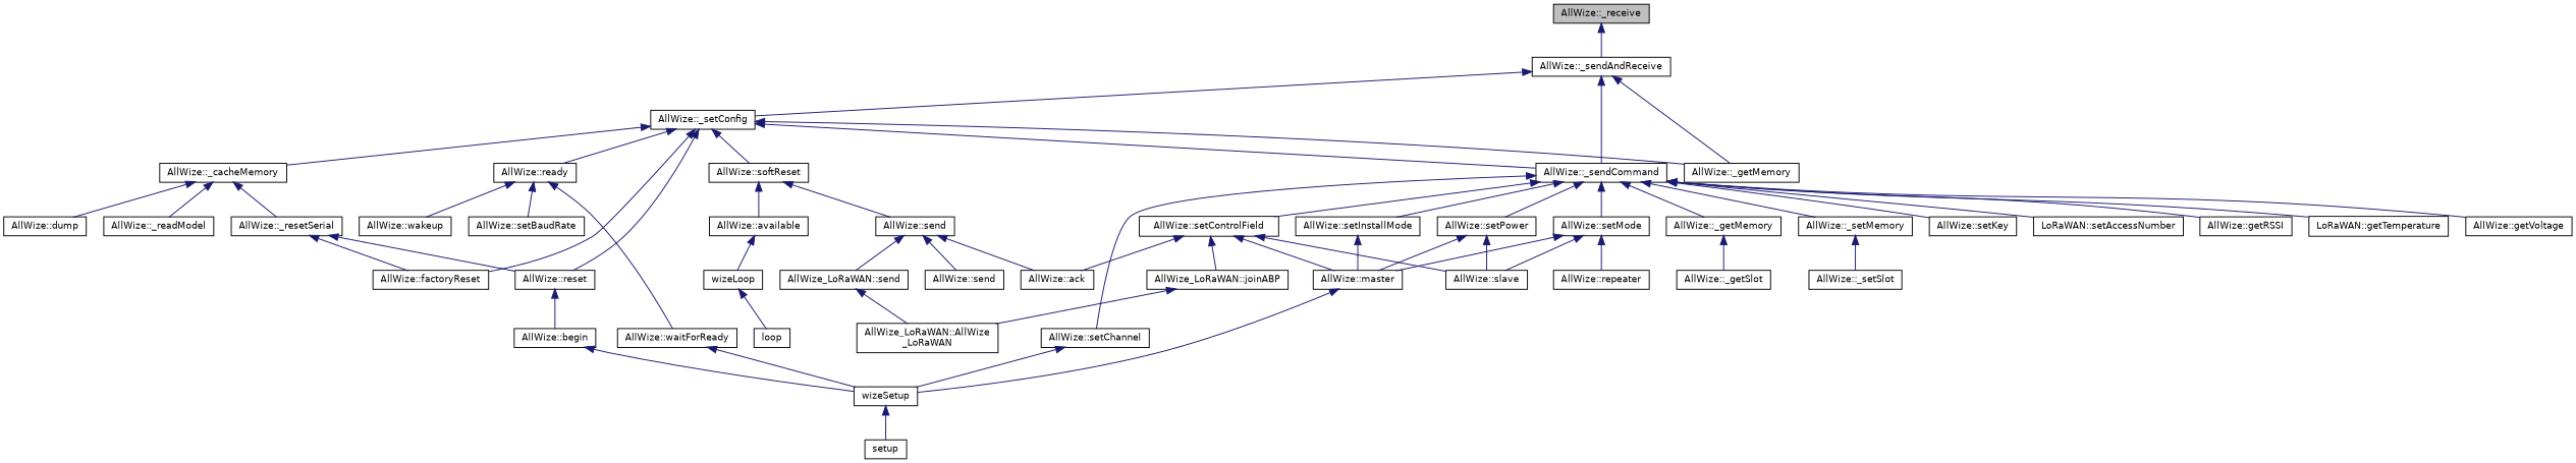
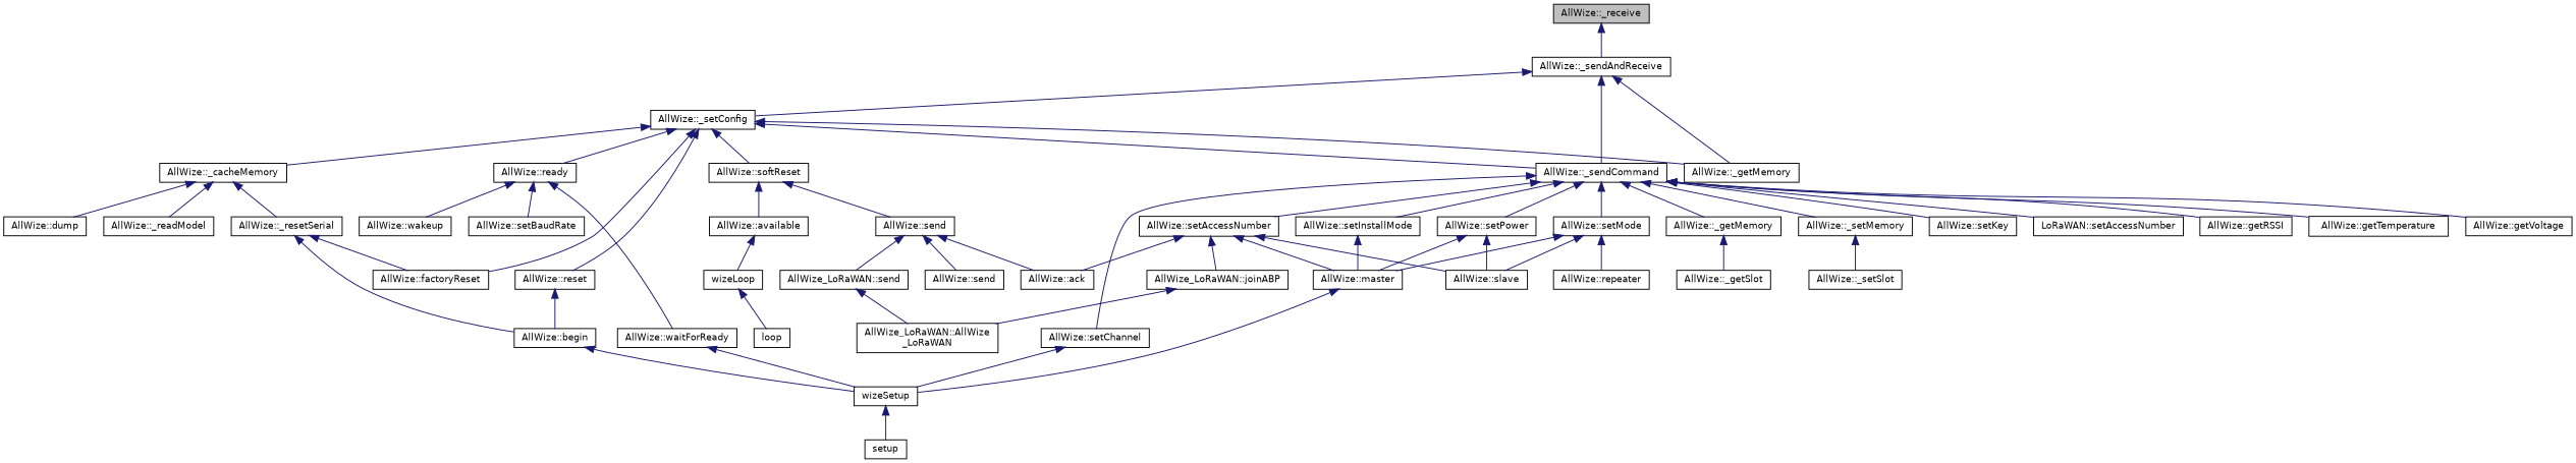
  digraph {
    rankdir=TB
    node [color=black fillcolor=white fontname=Helvetica fontsize=10 shape=record style=filled]
    edge [color=midnightblue dir=back fontname=Helvetica fontsize=10 labelfontname=Helvetica labelfontsize=10 style=solid]
    n1 [fillcolor=grey75 fontcolor=black height=0.2 label="AllWize::_receive" width=0.4]
    n2 [height=0.2 label="AllWize::_sendAndReceive" width=0.4]
    n3 [height=0.2 label="AllWize::_setConfig" width=0.4]
    n4 [height=0.2 label="AllWize::_sendCommand" width=0.4]
    n5 [height=0.2 label="AllWize::_getMemory" width=0.4]
    n6 [height=0.2 label="AllWize::reset" width=0.4]
    n7 [height=0.2 label="AllWize::softReset" width=0.4]
    n8 [height=0.2 label="AllWize::factoryReset" width=0.4]
    n9 [height=0.2 label="AllWize::ready" width=0.4]
    n10 [height=0.2 label="AllWize::_cacheMemory" width=0.4]
    n11 [height=0.2 label="AllWize::setChannel" width=0.4]
    n12 [height=0.2 label="AllWize::setPower" width=0.4]
    n13 [height=0.2 label="AllWize::setMode" width=0.4]
-   n14 [height=0.2 label="AllWize::setControlField" width=0.4]
+   n14 [height=0.2 label="AllWize::setAccessNumber" width=0.4]
    n15 [height=0.2 label="AllWize::setInstallMode" width=0.4]
    n16 [height=0.2 label="AllWize::setKey" width=0.4]
    n17 [height=0.2 label="LoRaWAN::setAccessNumber" width=0.4]
    n18 [height=0.2 label="AllWize::getRSSI" width=0.4]
-   n19 [height=0.2 label="LoRaWAN::getTemperature" width=0.4]
+   n19 [height=0.2 label="AllWize::getTemperature" width=0.4]
    n20 [height=0.2 label="AllWize::getVoltage" width=0.4]
    n21 [height=0.2 label="AllWize::_getMemory" width=0.4]
    n22 [height=0.2 label="AllWize::_setMemory" width=0.4]
    n23 [height=0.2 label="AllWize::begin" width=0.4]
    n24 [height=0.2 label="AllWize::send" width=0.4]
    n25 [height=0.2 label="AllWize::available" width=0.4]
    n26 [height=0.2 label="AllWize::wakeup" width=0.4]
    n27 [height=0.2 label="AllWize::waitForReady" width=0.4]
    n28 [height=0.2 label="AllWize::setBaudRate" width=0.4]
    n29 [height=0.2 label="AllWize::_resetSerial" width=0.4]
    n30 [height=0.2 label="AllWize::dump" width=0.4]
    n31 [height=0.2 label="AllWize::_readModel" width=0.4]
    n32 [height=0.2 label=wizeSetup width=0.4]
    n33 [height=0.2 label=setup width=0.4]
    n34 [height=0.2 label="AllWize::send" width=0.4]
    n35 [height=0.2 label="AllWize::ack" width=0.4]
    n36 [height=0.2 label="AllWize_LoRaWAN::send" width=0.4]
    n37 [height=0.2 label=wizeLoop width=0.4]
    n38 [height=0.2 label="AllWize_LoRaWAN::AllWize\l_LoRaWAN" width=0.4]
    n39 [height=0.2 label=loop width=0.4]
    n40 [height=0.2 label="AllWize::master" width=0.4]
    n41 [height=0.2 label="AllWize::slave" width=0.4]
    n42 [height=0.2 label="AllWize::repeater" width=0.4]
    n43 [height=0.2 label="AllWize_LoRaWAN::joinABP" width=0.4]
    n44 [height=0.2 label="AllWize::_getSlot" width=0.4]
    n45 [height=0.2 label="AllWize::_setSlot" width=0.4]
    n1 -> n2
    n2 -> n3
    n2 -> n4
    n2 -> n5
    n3 -> n4
    n3 -> n5
    n3 -> n6
    n3 -> n7
    n3 -> n8
    n3 -> n9
    n3 -> n10
    n4 -> n11
    n4 -> n12
    n4 -> n13
    n4 -> n14
    n4 -> n15
    n4 -> n16
    n4 -> n17
    n4 -> n18
    n4 -> n19
    n4 -> n20
    n4 -> n21
    n4 -> n22
    n6 -> n23
    n7 -> n24
    n7 -> n25
    n9 -> n26
    n9 -> n27
    n9 -> n28
    n10 -> n29
    n10 -> n30
    n10 -> n31
    n11 -> n32
    n12 -> n40
    n12 -> n41
    n13 -> n40
    n13 -> n41
    n13 -> n42
    n14 -> n35
    n14 -> n40
    n14 -> n41
    n14 -> n43
    n15 -> n40
    n21 -> n44
    n22 -> n45
    n23 -> n32
    n24 -> n34
    n24 -> n35
    n24 -> n36
    n25 -> n37
    n27 -> n32
-   n29 -> n6
+   n29 -> n23
    n29 -> n8
    n32 -> n33
    n36 -> n38
    n37 -> n39
    n40 -> n32
    n43 -> n38
  }
